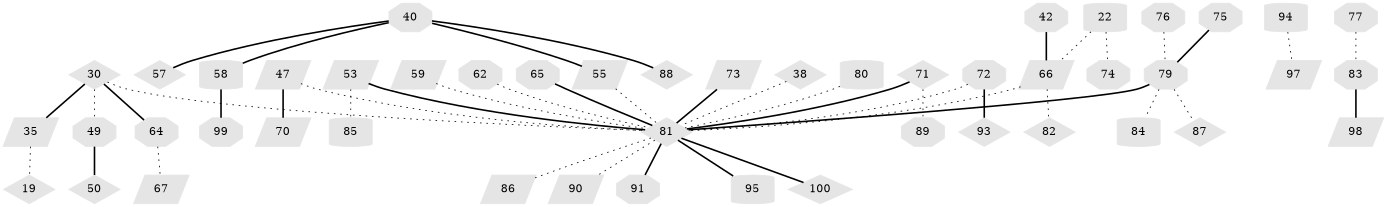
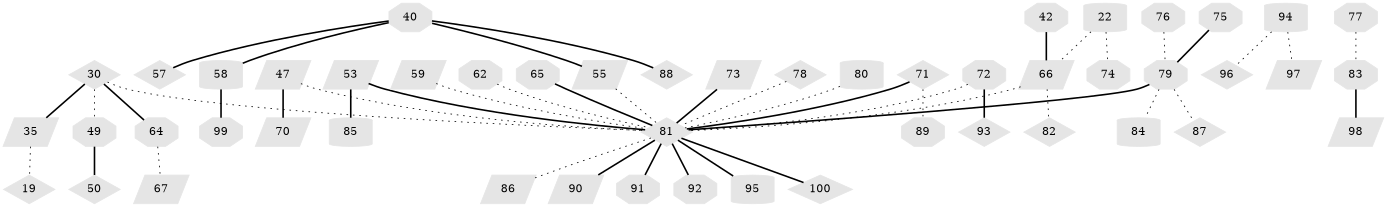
  graph {
    node [color=gray90 shape=octagon style=filled]
    edge [style=bold]
    66 [shape=parallelogram super="+20"]
    81 [shape=diamond super="+41+54+46+32+63+36+37+68+48+51+60+52"]
    82 [shape=diamond]
    22 [shape=cylinder]
    74
    30 [shape=diamond]
    35 [shape=parallelogram]
    49
    64
    n10 [label=19 shape=diamond]
    50 [shape=diamond]
    67 [shape=parallelogram]
    86 [shape=parallelogram]
    90 [shape=parallelogram]
    91
+   92
    95 [shape=cylinder]
    100 [shape=diamond]
    40 [super="+21"]
    55 [shape=parallelogram super="+3"]
    57 [shape=diamond]
    58 [shape=cylinder]
    88 [shape=diamond]
    99
    42
    47 [shape=parallelogram]
    70 [shape=parallelogram]
    53 [shape=parallelogram]
    85 [shape=cylinder]
    59 [shape=parallelogram]
    62
    65
    71 [shape=diamond]
    89
    72
    93 [shape=diamond]
    94 [shape=cylinder]
+   96 [shape=diamond]
    97 [shape=parallelogram]
    73 [shape=parallelogram]
    79 [super="+17+45+56"]
    84 [shape=cylinder]
    87 [shape=diamond]
    75
    76
    77
    83
    98 [shape=parallelogram]
-   78 [shape=diamond label=38]
+   78 [shape=diamond]
    80 [shape=cylinder]
    66 -- 81 [style=dotted]
    66 -- 82 [style=dotted]
    81 -- 86 [style=dotted]
-   81 -- 90 [style=dotted]
+   81 -- 90
    81 -- 91
+   81 -- 92
    81 -- 95
    81 -- 100
    22 -- 66 [style=dotted]
    22 -- 74 [style=dotted]
    30 -- 81 [style=dotted]
    30 -- 35
    30 -- 49 [style=dotted]
    30 -- 64
    35 -- n10 [style=dotted]
    49 -- 50
    64 -- 67 [style=dotted]
    40 -- 55
    40 -- 57
    40 -- 58
    40 -- 88
    55 -- 81 [style=dotted]
    58 -- 99
    42 -- 66
    47 -- 81 [style=dotted]
    47 -- 70
    53 -- 81
-   53 -- 85 [style=dotted]
+   53 -- 85
    59 -- 81 [style=dotted]
    62 -- 81 [style=dotted]
    65 -- 81
    71 -- 81
    71 -- 89 [style=dotted]
    72 -- 81 [style=dotted]
    72 -- 93
+   94 -- 96 [style=dotted]
    94 -- 97 [style=dotted]
    73 -- 81
    79 -- 81
    79 -- 84 [style=dotted]
    79 -- 87 [style=dotted]
    75 -- 79
    76 -- 79 [style=dotted]
    77 -- 83 [style=dotted]
    83 -- 98
    78 -- 81 [style=dotted]
    80 -- 81 [style=dotted]
  }
